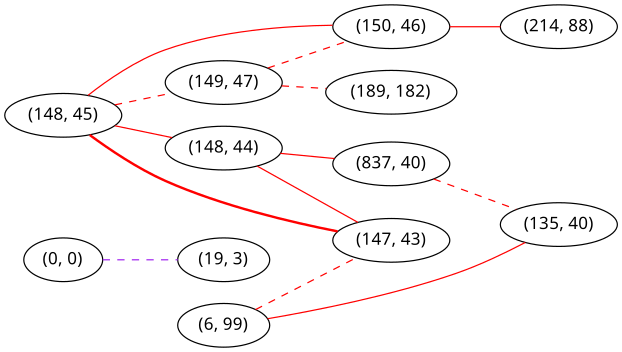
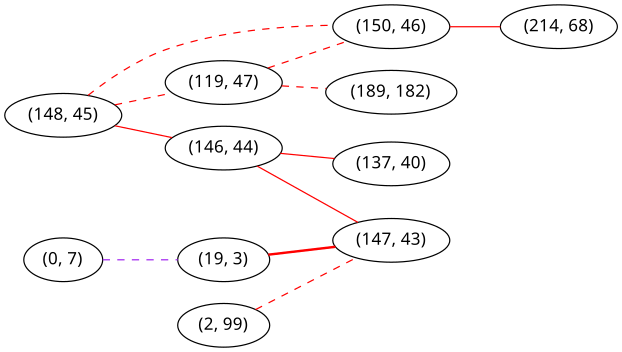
  graph {
    fontname="Noto Sans"
    rankdir=LR
    node [fontname="Noto Sans"]
    edge [color=red fontname="Noto Sans" style=dashed weight=1]
    "(148, 45)"
-   "(149, 47)"
-   "(146, 44)" [label="(148, 44)"]
+   "(149, 47)" [label="(119, 47)"]
+   "(146, 44)"
    "(150, 46)"
    "(147, 43)"
    n6 [label="(189, 182)"]
-   "(137, 40)" [label="(837, 40)"]
-   "(214, 68)" [label="(214, 88)"]
-   "(135, 40)"
-   "(0, 0)"
+   "(137, 40)"
+   "(214, 68)"
+   "(0, 0)" [label="(0, 7)"]
    "(19, 3)"
-   "(2, 99)" [label="(6, 99)"]
+   "(2, 99)"
    "(148, 45)" -- "(149, 47)"
    "(148, 45)" -- "(146, 44)" [style=solid]
-   "(148, 45)" -- "(150, 46)" [style=solid]
-   "(148, 45)" -- "(147, 43)" [style=bold]
+   "(148, 45)" -- "(150, 46)"
+   "(19, 3)" -- "(147, 43)" [style=bold]
    "(149, 47)" -- "(150, 46)"
    "(149, 47)" -- n6
    "(146, 44)" -- "(147, 43)" [style=solid]
    "(146, 44)" -- "(137, 40)" [style=solid]
    "(150, 46)" -- "(214, 68)" [style=solid]
-   "(137, 40)" -- "(135, 40)"
    "(0, 0)" -- "(19, 3)" [color=purple weight=4]
    "(2, 99)" -- "(147, 43)"
-   "(2, 99)" -- "(135, 40)" [style=solid]
  }
